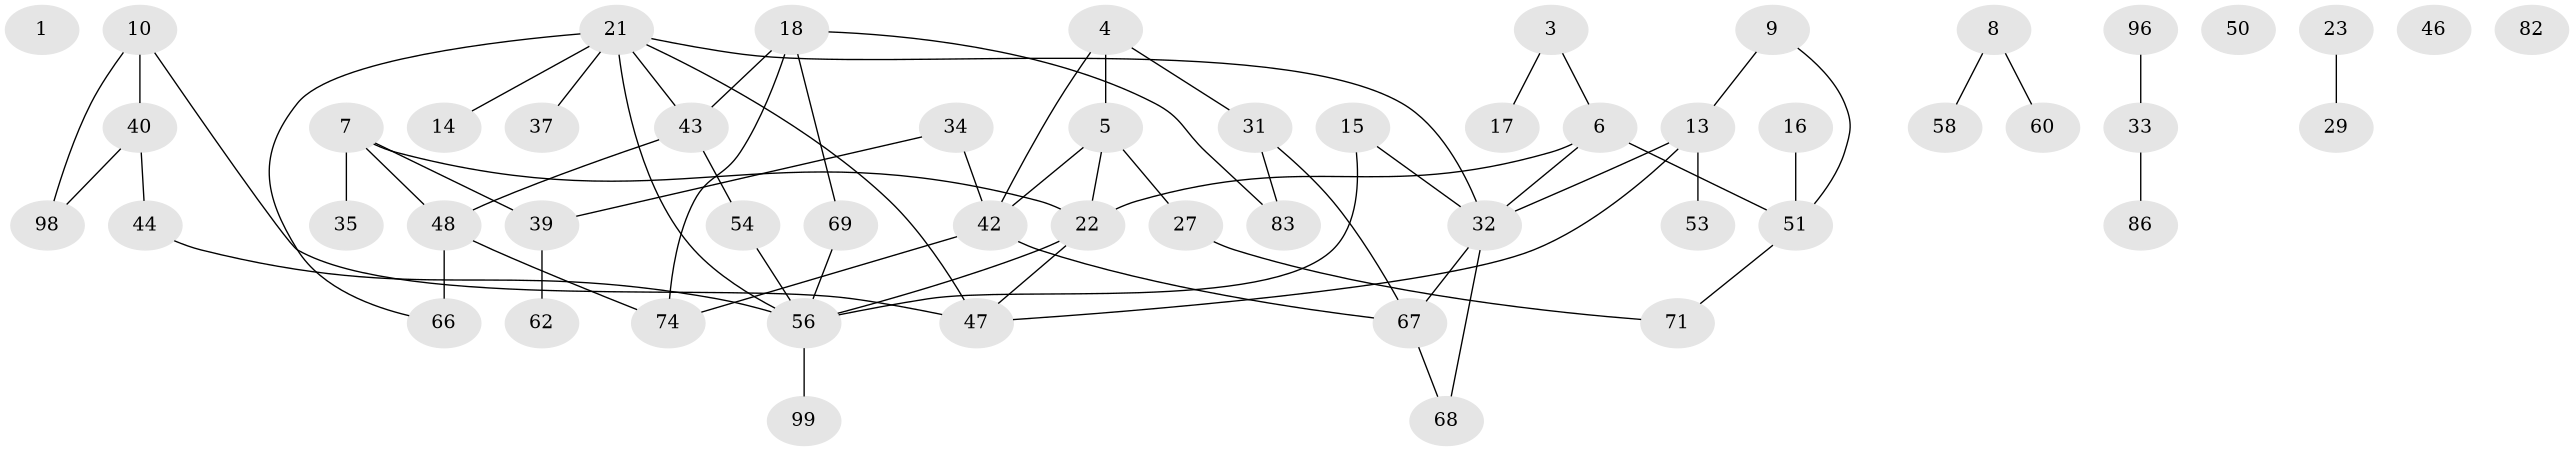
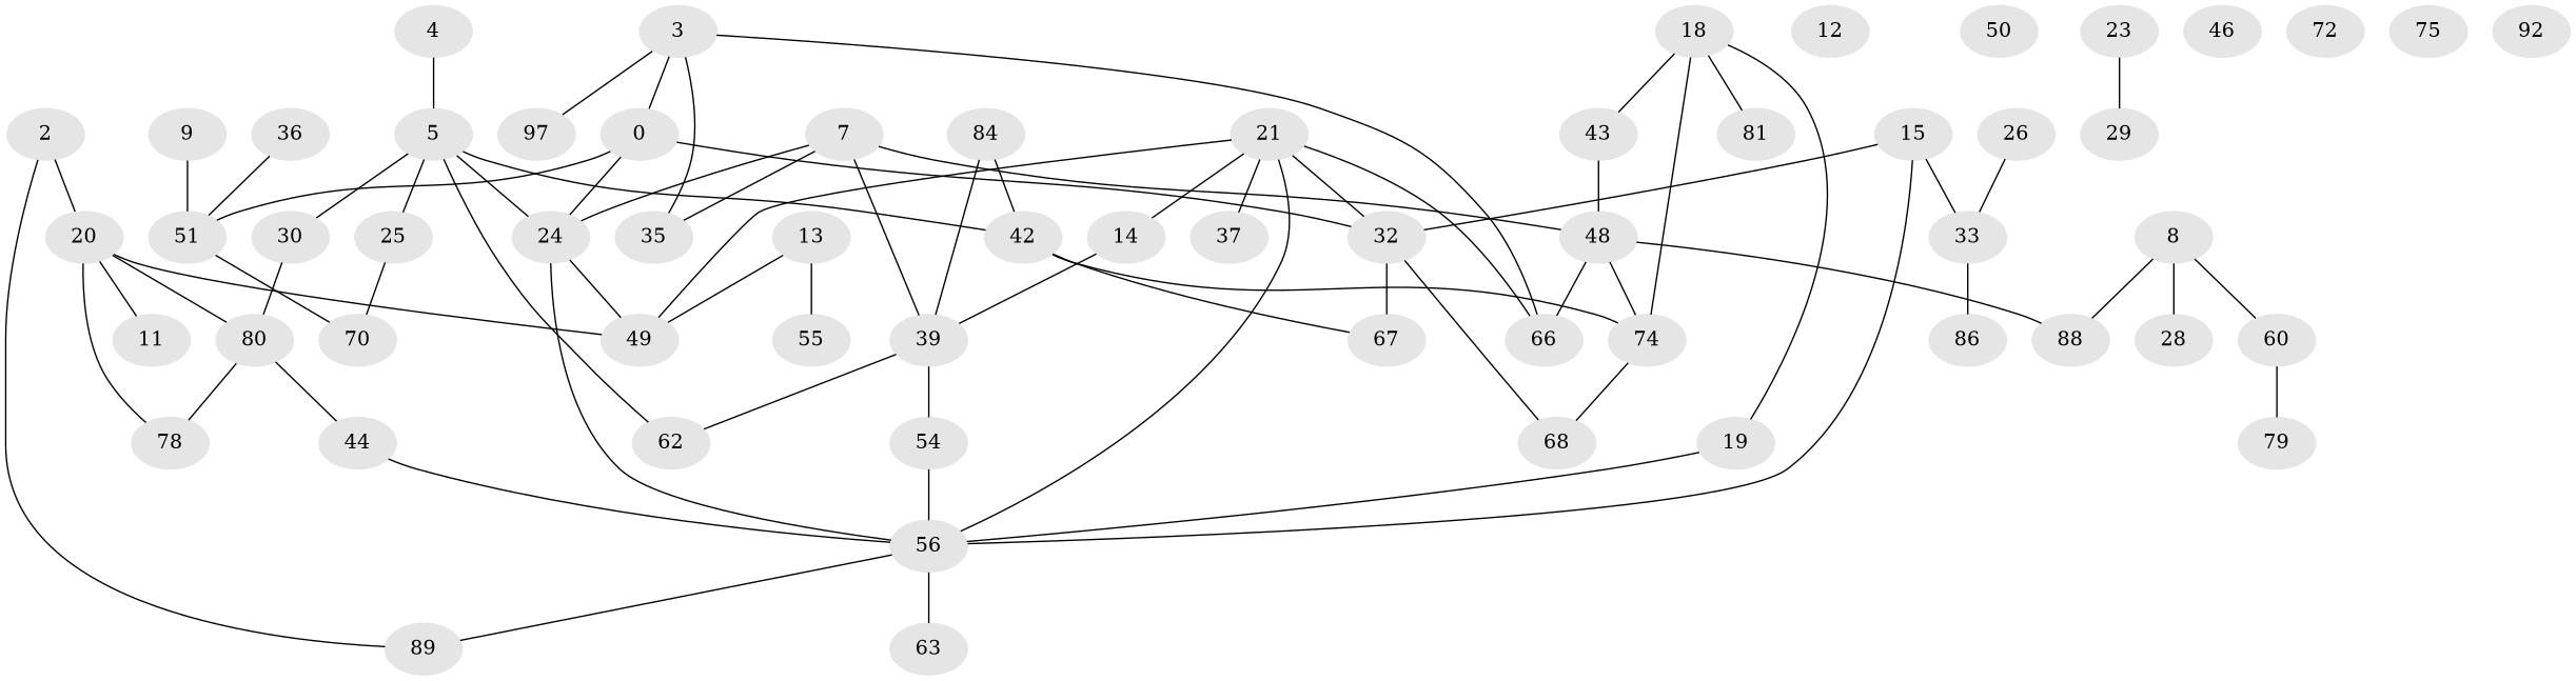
  graph {
    node [color=gray90 style=filled]
-   1
-   10 [super="+77"]
-   89 [label=99]
-   40 [super="+50"]
-   49 [super="+90" label=47]
-   78 [label=98]
+   2 [super="+61"]
+   10 [super="+77" label=20]
+   89
+   11
+   40 [super="+50" label=80]
+   49 [super="+90"]
+   78
    3 [super="+22"]
-   6 [super="+55"]
-   17
+   6 [super="+55" label=0]
+   17 [label=97]
    35 [super="+93"]
    66 [super="+92"]
-   24 [super="+41" label=22]
+   24 [super="+41"]
    32 [super="+38"]
    51 [super="+65"]
    5 [super="+94"]
    42 [super="+58"]
-   25 [super="+80" label=27]
+   25 [super="+80"]
+   30 [super="+70"]
    62
    4
-   31 [super="+91"]
-   81 [label=83]
+   81
    67 [super="+85"]
    74
    56 [super="+83"]
-   71
+   71 [label=70]
    68
+   63
    7 [super="+36"]
    39 [super="+87"]
    48 [super="+52"]
+   88
    8 [super="+84"]
-   28 [label=58]
+   28
    60
+   79
    13 [super="+27"]
-   53 [super="+57"]
+   53 [super="+57" label=55]
    9
    33 [super="+76"]
    86
    44
+   12
    14
    15 [super="+73"]
-   16
+   16 [label=36]
    18 [super="+47"]
-   19 [label=69]
+   19
    43
    54
    n53 [label=50 super="+59"]
    21 [super="+69"]
    37
-   34 [super="+64"]
+   34 [super="+64" label=84]
    29 [super="+45"]
    23
-   26 [label=96]
+   26
    46
-   82
+   72
+   75
+   82 [label=92]
+   2 -- 10
+   2 -- 89
+   10 -- 11
    10 -- 40
    10 -- 49
    10 -- 78
    40 -- 78
    40 -- 44
    3 -- 6
    3 -- 17
+   3 -- 35
+   3 -- 66
    6 -- 24
    6 -- 32
    6 -- 51
    24 -- 49
    24 -- 56
    32 -- 67
    32 -- 68
    51 -- 71
    5 -- 24
    5 -- 42
    5 -- 25
+   5 -- 30
+   5 -- 62
    42 -- 67
    42 -- 74
    25 -- 71
+   30 -- 40
    4 -- 5
-   4 -- 42
-   4 -- 31
-   31 -- 81
-   31 -- 67
-   67 -- 68
+   74 -- 68
    56 -- 89
+   56 -- 63
    7 -- 35
    7 -- 24
    7 -- 39
    7 -- 48
    39 -- 62
    48 -- 66 [weight=2]
    48 -- 74
+   48 -- 88
+   8 -- 88
    8 -- 28
    8 -- 60
+   60 -- 79
    13 -- 49
-   13 -- 32
    13 -- 53
    9 -- 51
-   9 -- 13
    33 -- 86
    44 -- 56
+   14 -- 39
    15 -- 32
    15 -- 56
+   15 -- 33
    16 -- 51
    18 -- 81
    18 -- 74
    18 -- 19
    18 -- 43
    19 -- 56
    43 -- 48
-   43 -- 54
+   39 -- 54
    54 -- 56
    21 -- 49
    21 -- 66
    21 -- 32
    21 -- 56
    21 -- 14
-   21 -- 43
    21 -- 37
    34 -- 42
    34 -- 39
    23 -- 29
    26 -- 33
  }
